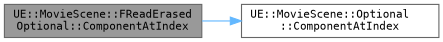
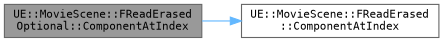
  digraph {
    rankdir=LR
    fontname="DejaVu Sans Mono"
    node [fontname="DejaVu Sans Mono" fontsize=10 shape=box style=filled]
    n1 [color=gray40 fillcolor=grey60 fontcolor=black height=0.2 label="UE::MovieScene::FReadErased\lOptional::ComponentAtIndex" width=0.4]
-   n2 [color=grey40 fillcolor=white height=0.2 label="UE::MovieScene::Optional\l::ComponentAtIndex" width=0.4]
+   n2 [color=grey40 fillcolor=white height=0.2 label="UE::MovieScene::FReadErased\l::ComponentAtIndex" width=0.4]
    n1 -> n2 [color=steelblue1 fontname="DejaVu Sans Mono" fontsize=10 labelfontname=Helvetica labelfontsize=10 style=solid]
  }
